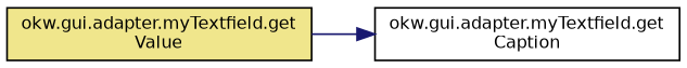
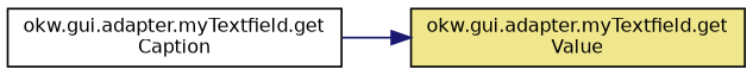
  digraph {
    rankdir=RL
    node [color=black fontname=Helvetica fontsize=10 shape=record style=filled]
    n1 [fillcolor=khaki fontcolor=black height=0.2 label="okw.gui.adapter.myTextfield.get\lValue" width=0.4]
    n2 [fillcolor=white height=0.2 label="okw.gui.adapter.myTextfield.get\lCaption" width=0.4]
-   n2 -> n1 [color=midnightblue dir=back fontname=Helvetica fontsize=10 labelfontname=Helvetica labelfontsize=10 style=solid]
+   n1 -> n2 [color=midnightblue dir=back fontname=Helvetica fontsize=10 labelfontname=Helvetica labelfontsize=10 style=solid]
  }
